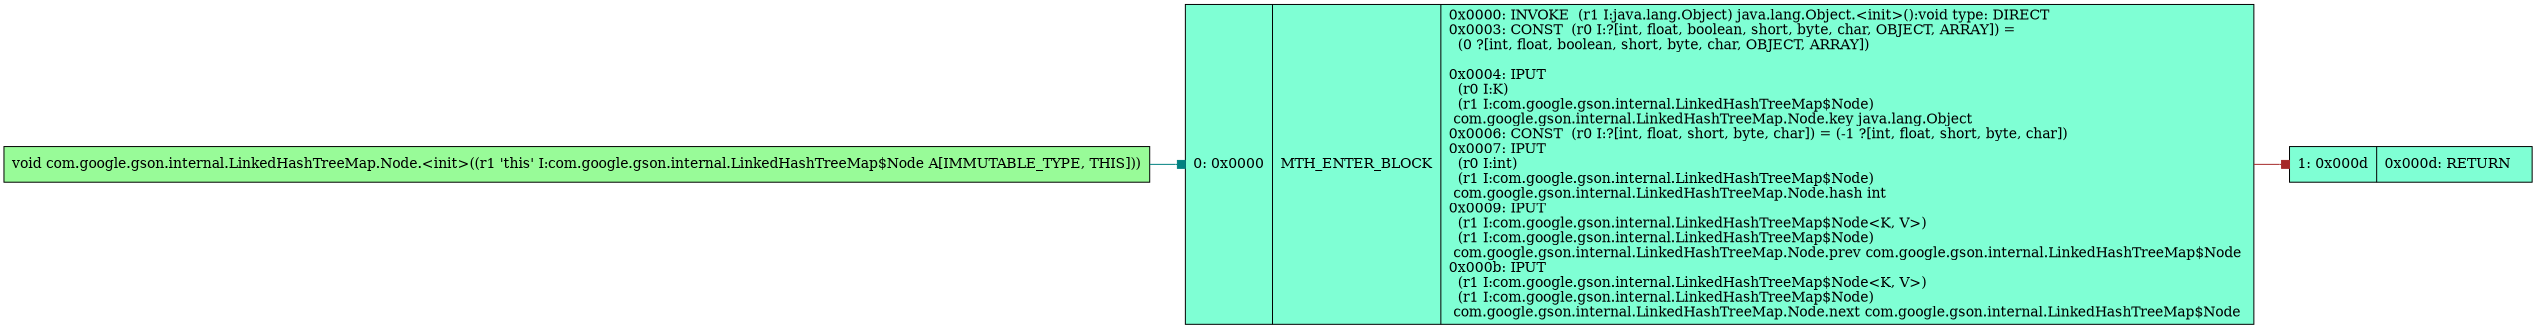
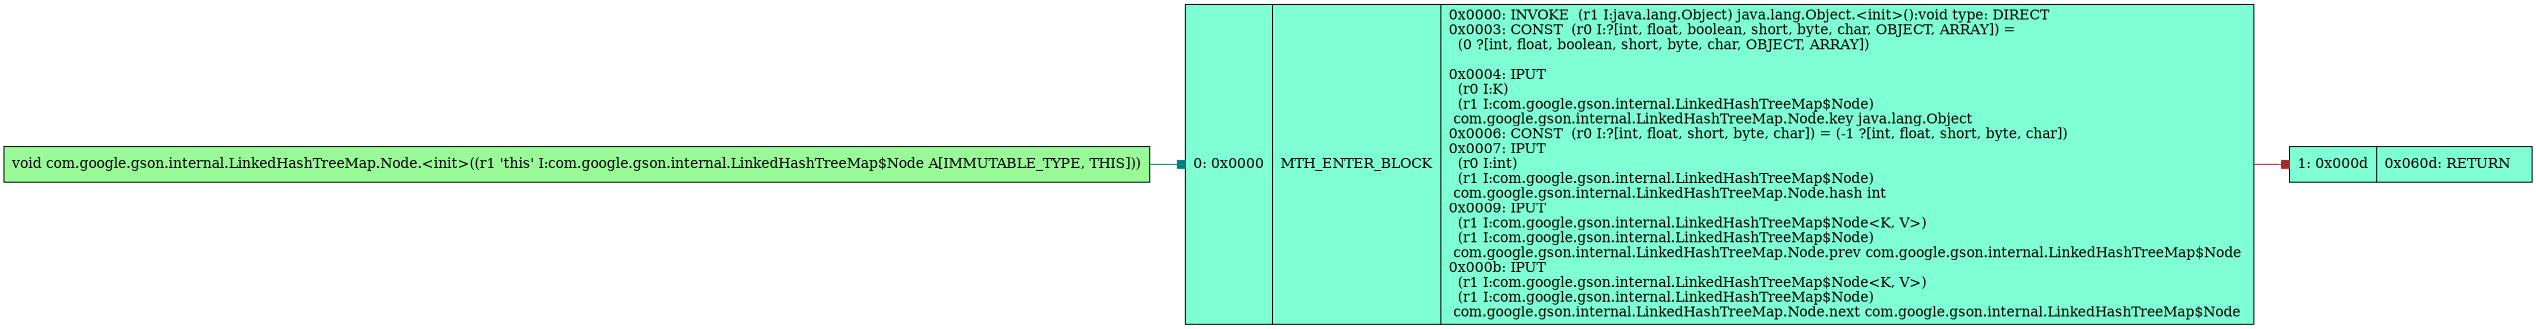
  digraph {
    rankdir=LR
    node [shape=record style=filled fillcolor=aquamarine]
    edge [arrowhead=box]
    n1 [label="{0\:\ 0x0000|MTH_ENTER_BLOCK\l|0x0000: INVOKE  (r1 I:java.lang.Object) java.lang.Object.\<init\>():void type: DIRECT \l0x0003: CONST  (r0 I:?[int, float, boolean, short, byte, char, OBJECT, ARRAY]) = \l  (0 ?[int, float, boolean, short, byte, char, OBJECT, ARRAY])\l \l0x0004: IPUT  \l  (r0 I:K)\l  (r1 I:com.google.gson.internal.LinkedHashTreeMap$Node)\l com.google.gson.internal.LinkedHashTreeMap.Node.key java.lang.Object \l0x0006: CONST  (r0 I:?[int, float, short, byte, char]) = (\-1 ?[int, float, short, byte, char]) \l0x0007: IPUT  \l  (r0 I:int)\l  (r1 I:com.google.gson.internal.LinkedHashTreeMap$Node)\l com.google.gson.internal.LinkedHashTreeMap.Node.hash int \l0x0009: IPUT  \l  (r1 I:com.google.gson.internal.LinkedHashTreeMap$Node\<K, V\>)\l  (r1 I:com.google.gson.internal.LinkedHashTreeMap$Node)\l com.google.gson.internal.LinkedHashTreeMap.Node.prev com.google.gson.internal.LinkedHashTreeMap$Node \l0x000b: IPUT  \l  (r1 I:com.google.gson.internal.LinkedHashTreeMap$Node\<K, V\>)\l  (r1 I:com.google.gson.internal.LinkedHashTreeMap$Node)\l com.google.gson.internal.LinkedHashTreeMap.Node.next com.google.gson.internal.LinkedHashTreeMap$Node \l}"]
-   n2 [label="{1\:\ 0x000d|0x000d: RETURN   \l}"]
+   n2 [label="{1\:\ 0x000d|0x060d: RETURN   \l}"]
    n3 [label="{void com.google.gson.internal.LinkedHashTreeMap.Node.\<init\>((r1 'this' I:com.google.gson.internal.LinkedHashTreeMap$Node A[IMMUTABLE_TYPE, THIS])) }" fillcolor=palegreen]
    n1 -> n2 [color=brown]
    n3 -> n1 [color=teal]
  }
